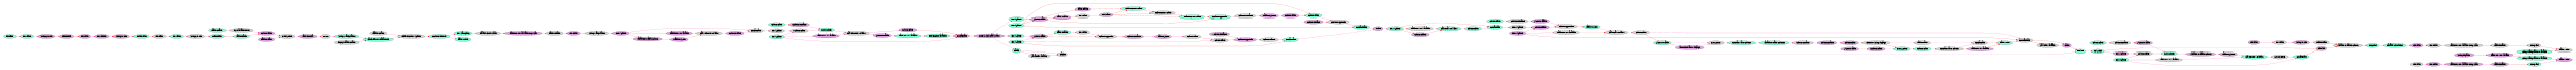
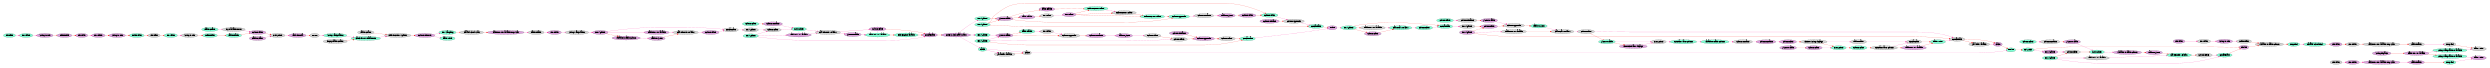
  digraph {
    rankdir=LR
    node [fillcolor=plum style=filled]
    edge [arrowhead=dot color=deeppink]
    n1 [label="String Replacer"]
    n2 [label="Table Row to Variable"]
    n3 [fillcolor=lightgrey label="Row Filter"]
    n4 [fillcolor=lightgrey label="Column Appender"]
    n5 [label="Column Rename"]
    n6 [fillcolor=aquamarine label="Constant Value Column"]
    n7 [fillcolor=aquamarine label="Variable to Table Column"]
    n8 [fillcolor=lightgrey label="Column Rename"]
    n9 [label="Table to JSON"]
    n10 [fillcolor=aquamarine label="Call Remote Workflow"]
    n11 [fillcolor=lightgrey label="Column Filter"]
    n12 [label="Column Rename"]
    n13 [label="Column Appender"]
    n14 [fillcolor=lightgrey label="Column Filter"]
    n15 [fillcolor=lightgrey label="Loop End"]
    n16 [fillcolor=lightgrey label="Table Writer"]
    n17 [label="Table Row To Variable Loop Start"]
    n18 [label="Table Reader"]
    n19 [fillcolor=aquamarine label="Loop End"]
    n20 [label="Variable to Table Column"]
    n21 [label="Row Filter"]
    n22 [label="String to URI"]
    n23 [fillcolor=aquamarine label="Delete Files"]
    n24 [fillcolor=aquamarine label="Row Filter"]
    n25 [fillcolor=lightgrey label="String to URI"]
    n26 [fillcolor=aquamarine label="Delete Files"]
    n27 [fillcolor=lightgrey label="Column Filter"]
    n28 [label="Table to JSON"]
    n29 [label="Column Filter"]
    n30 [fillcolor=aquamarine label="Column Filter"]
    n31 [fillcolor=lightgrey label="Column Appender"]
    n32 [fillcolor=lightgrey label="Call Local Workflow"]
    n33 [fillcolor=lightgrey label="Column Filter"]
    n34 [fillcolor=lightgrey label=Concatenate]
    n35 [fillcolor=aquamarine label="JSON to Table"]
    n36 [label="List Files"]
    n37 [fillcolor=lightgrey label="Row Filter"]
    n38 [label="String to URI"]
    n39 [fillcolor=lightgrey label="Java Edit Variable"]
    n40 [label=Cache]
    n41 [fillcolor=aquamarine label="End IF"]
    n42 [fillcolor=aquamarine label=Concatenate]
    n43 [fillcolor=lightgrey label="Table Row To Variable Loop Start"]
    n44 [fillcolor=lightgrey label="Table Reader"]
    n45 [fillcolor=lightgrey label="Cross Joiner"]
    n46 [label="Time Generator _legacy_"]
    n47 [label="Row Filter"]
    n48 [label="Table Row To Variable Loop Start"]
    n49 [fillcolor=lightgrey label="Table Reader"]
    n50 [label="Row Filter"]
    n51 [fillcolor=aquamarine label=Concatenate]
    n52 [fillcolor=lightgrey label="Row Filter"]
    n53 [fillcolor=aquamarine label="Table Writer"]
    n54 [fillcolor=lightgrey label="Call Remote Workflow"]
    n55 [label="JSON to Table"]
    n56 [label="Column Filter"]
    n57 [fillcolor=aquamarine label="Table Row to Variable"]
    n58 [label=Concatenate]
    n59 [label="Column Rename"]
    n60 [label="Column Filter"]
    n61 [fillcolor=lightgrey label="Cross Joiner"]
    n62 [label="Math Formula"]
    n63 [fillcolor=aquamarine label="Column Filter"]
    n64 [label="Column Rename"]
    n65 [fillcolor=aquamarine label="Cross Joiner"]
    n66 [fillcolor=aquamarine label="Table Creator"]
    n67 [fillcolor=lightgrey label="Try _Variable Ports_"]
    n68 [fillcolor=lightgrey label="Column Filter"]
    n69 [label="JSON to Table"]
    n70 [label="Table Reader"]
    n71 [fillcolor=aquamarine label="Column Appender"]
    n72 [label="Table Reader"]
    n73 [fillcolor=aquamarine label="Reference Row Filter"]
    n74 [fillcolor=lightgrey label="Column Rename"]
    n75 [fillcolor=lightgrey label="Row Filter"]
    n76 [fillcolor=aquamarine label="Rule Engine Variable"]
    n77 [fillcolor=lightgrey label="Row Splitter"]
    n78 [fillcolor=lightgrey label="Column Filter"]
    n79 [fillcolor=lightgrey label=RowID]
    n80 [label="Table Row to Variable"]
    n81 [fillcolor=aquamarine label="Row Splitter"]
    n82 [label="End IF"]
    n83 [fillcolor=aquamarine label="Parallel Chunk End"]
    n84 [label="List Files"]
    n85 [label="Table Writer"]
    n86 [fillcolor=lightgrey label="Delete Files"]
    n87 [fillcolor=lightgrey label="Variable to Table Column"]
    n88 [fillcolor=aquamarine label="Loop End"]
    n89 [fillcolor=aquamarine label="String Manipulation"]
    n90 [fillcolor=aquamarine label="Row Splitter"]
    n91 [fillcolor=lightgrey label="Constant Value Column"]
    n92 [fillcolor=lightgrey label=Concatenate]
    n93 [label="Table Row to Variable"]
    n94 [fillcolor=aquamarine label="Table Writer"]
    n95 [fillcolor=aquamarine label="Row Sampling"]
    n96 [fillcolor=lightgrey label="Parallel Chunk Start"]
    n97 [fillcolor=aquamarine label="Reference Row Filter"]
    n98 [fillcolor=aquamarine label=Cache]
    n99 [fillcolor=lightgrey label=Cache]
    n100 [fillcolor=lightgrey label="Java Edit Variable"]
    n101 [label="Row Filter"]
    n102 [fillcolor=lightgrey label="Reference Row Filter"]
    n103 [fillcolor=aquamarine label="Column Filter"]
    n104 [label="Table to JSON"]
    n105 [fillcolor=aquamarine label="String Manipulation _Variable_"]
    n106 [fillcolor=lightgrey label="List Files"]
    n107 [fillcolor=lightgrey label="Row Splitter"]
    n108 [label="Column Filter"]
    n109 [fillcolor=lightgrey label="Column Appender"]
    n110 [fillcolor=lightgrey label="String Manipulation"]
    n111 [label="Row Splitter"]
    n112 [fillcolor=lightgrey label=Concatenate]
    n113 [label="Variable to Table Column"]
    n114 [label="Table Row to Variable"]
    n115 [fillcolor=aquamarine label="Row Splitter"]
    n116 [fillcolor=lightgrey label="Column Filter"]
    n117 [fillcolor=lightgrey label="Table Row to Variable"]
    n118 [fillcolor=aquamarine label=Concatenate]
    n119 [fillcolor=aquamarine label="Cross Joiner"]
    n120 [label="End IF"]
    n121 [label="CASE Switch Data _Start_"]
    n122 [fillcolor=aquamarine label="Row Splitter"]
    n123 [fillcolor=aquamarine label="Row Splitter"]
    n124 [fillcolor=aquamarine label="IF Switch"]
    n125 [label="Row Splitter"]
    n126 [fillcolor=aquamarine label="Table Reader"]
    n127 [fillcolor=lightgrey label="Reference Row Splitter"]
-   n128 [fillcolor=aquamarine label="Column Resorter"]
+   n128 [label="Column Resorter"]
    n129 [fillcolor=lightgrey label="Table Creator"]
    n130 [fillcolor=lightgrey label="Call Remote Workflow"]
    n131 [label="Column Filter"]
    n132 [fillcolor=aquamarine label="Table to JSON"]
    n133 [fillcolor=lightgrey label="List Files"]
    n134 [label="JSON to Table"]
    n135 [fillcolor=aquamarine label="Table Reader"]
    n136 [fillcolor=aquamarine label="String Manipulation _Variable_"]
    n137 [label="String to URI"]
    n138 [label="Delete Files"]
    n139 [label="List Files"]
    n140 [label="JSON to Table"]
    n141 [label="Column Filter"]
    n142 [fillcolor=aquamarine label="Cross Joiner"]
    n143 [fillcolor=aquamarine label="Catch Errors _Data Ports_"]
    n144 [label="Table to JSON"]
    n145 [fillcolor=aquamarine label="Row Splitter"]
    n146 [label="Column Filter"]
    n147 [fillcolor=lightgrey label="Table Row to Variable"]
    n148 [fillcolor=aquamarine label=Concatenate]
    n149 [label="Column Filter"]
    n150 [fillcolor=lightgrey label="Table Row to Variable"]
    n151 [fillcolor=aquamarine label="Column Filter"]
    n152 [fillcolor=lightgrey label="Column Rename"]
    n153 [label="JSON to Table"]
    n154 [label="Row Splitter"]
    n155 [fillcolor=aquamarine label="Call Local Workflow"]
    n156 [fillcolor=aquamarine label="Column Filter"]
    n157 [fillcolor=lightgrey label="Time to String _legacy_"]
    n158 [fillcolor=lightgrey label="Empty Table Creator"]
    n159 [fillcolor=aquamarine label="Column Filter"]
    n160 [fillcolor=lightgrey label="Column Rename"]
    n161 [label="JSON to Table"]
    n162 [fillcolor=lightgrey label="Table Reader"]
    n163 [fillcolor=aquamarine label="List Files"]
    n164 [fillcolor=aquamarine label="Row Filter"]
    n165 [fillcolor=aquamarine label="Row Splitter"]
    n166 [label="Table Creator"]
    n167 [label="Column Rename"]
    n1 -> n2 [color=red]
    n2 -> n105 [arrowhead=tee]
    n2 -> n136 [color=red]
    n3 -> n4 [arrowhead=box]
    n4 -> n5 [arrowhead=tee color=red]
    n5 -> n28
    n6 -> n7
    n7 -> n8 [arrowhead=box]
    n8 -> n59 [arrowhead=tee]
    n9 -> n10 [color=red]
    n10 -> n11 [arrowhead=tee color=red]
    n11 -> n118 [arrowhead=tee]
    n12 -> n13 [color=red]
    n13 -> n14 [arrowhead=box color=red]
    n14 -> n51 [arrowhead=tee color=red]
    n15 -> n16 [color=red]
    n17 -> n18
    n18 -> n19 [color=red]
    n19 -> n85
    n20 -> n9 [arrowhead=box color=red]
    n21 -> n22 [arrowhead=box color=red]
    n22 -> n23 [arrowhead=box color=red]
    n23 -> n106 [color=red]
    n24 -> n25 [arrowhead=box]
    n25 -> n26 [arrowhead=box color=red]
    n26 -> n126 [color=red]
    n27 -> n13 [color=red]
    n28 -> n68
    n29 -> n30 [arrowhead=box color=red]
    n30 -> n31
    n31 -> n42 [arrowhead=tee]
    n32 -> n33 [arrowhead=tee]
    n33 -> n34 [arrowhead=box]
    n33 -> n35 [arrowhead=tee color=red]
    n34 -> n39 [arrowhead=box color=red]
    n34 -> n40 [arrowhead=box color=red]
    n35 -> n45
    n35 -> n46 [arrowhead=box color=red]
    n36 -> n37 [arrowhead=box]
    n37 -> n38
    n38 -> n86 [arrowhead=tee]
    n39 -> n40 [arrowhead=tee]
    n40 -> n41 [arrowhead=box color=red]
    n41 -> n124 [arrowhead=box color=red]
    n42 -> n82 [arrowhead=tee color=red]
    n43 -> n44 [arrowhead=box color=red]
    n44 -> n15 [arrowhead=box]
    n45 -> n6
    n46 -> n45
    n47 -> n17 [arrowhead=box]
    n48 -> n49
    n49 -> n50 [arrowhead=box]
    n50 -> n110 [arrowhead=tee]
    n51 -> n82 [arrowhead=tee]
    n52 -> n43 [arrowhead=tee color=red]
    n54 -> n55
    n54 -> n56
    n55 -> n57 [arrowhead=box]
    n56 -> n58 [color=red]
    n57 -> n76 [color=red]
    n58 -> n121 [arrowhead=tee color=red]
    n59 -> n146
    n60 -> n61 [arrowhead=box color=red]
    n61 -> n62
    n62 -> n79 [color=red]
    n63 -> n64 [color=red]
    n64 -> n65 [arrowhead=box]
    n65 -> n54 [arrowhead=tee]
    n66 -> n67 [arrowhead=tee]
    n67 -> n60
    n68 -> n27 [arrowhead=tee color=red]
    n69 -> n70 [arrowhead=tee color=red]
    n69 -> n71 [color=red]
    n69 -> n72 [color=red]
    n70 -> n73 [arrowhead=tee color=red]
    n71 -> n74
    n72 -> n75 [color=red]
    n73 -> n102
    n74 -> n104 [arrowhead=box]
    n75 -> n101 [arrowhead=tee]
    n76 -> n58 [color=red]
    n77 -> n78
    n78 -> n65 [arrowhead=tee]
    n79 -> n89
    n80 -> n54 [arrowhead=tee]
    n81 -> n30 [color=red]
    n81 -> n42 [arrowhead=box color=red]
    n81 -> n69 [color=red]
    n82 -> n90
    n83 -> n84 [arrowhead=tee color=red]
    n84 -> n52 [arrowhead=box color=red]
    n86 -> n87 [arrowhead=box color=red]
    n87 -> n88 [arrowhead=box color=red]
    n88 -> n83
    n89 -> n143 [arrowhead=box]
    n90 -> n147 [color=red]
    n90 -> n148 [arrowhead=box color=red]
    n90 -> n149 [color=red]
    n91 -> n92 [arrowhead=tee]
    n91 -> n93 [color=red]
    n92 -> n94 [color=red]
    n93 -> n94 [arrowhead=box color=red]
    n94 -> n34
    n95 -> n96 [arrowhead=tee color=red]
    n96 -> n48 [arrowhead=box color=red]
    n97 -> n71 [color=red]
    n98 -> n99
    n98 -> n100 [arrowhead=box]
    n99 -> n41 [arrowhead=tee]
    n100 -> n99 [color=red]
    n101 -> n73 [arrowhead=box color=red]
    n101 -> n97 [arrowhead=tee color=red]
    n101 -> n102 [arrowhead=box color=red]
    n102 -> n97 [arrowhead=tee color=red]
    n103 -> n91 [color=red]
    n104 -> n29 [arrowhead=tee color=red]
    n105 -> n16
    n106 -> n24 [color=red]
    n107 -> n108 [arrowhead=box color=red]
    n108 -> n109 [arrowhead=box color=red]
    n109 -> n132 [arrowhead=box color=red]
    n110 -> n111 [arrowhead=box]
    n111 -> n112
    n111 -> n113 [arrowhead=box color=red]
    n111 -> n114 [arrowhead=tee]
    n112 -> n77
    n113 -> n144
    n114 -> n130 [arrowhead=tee]
    n115 -> n116 [color=red]
    n115 -> n117
    n115 -> n118
    n116 -> n119 [arrowhead=tee color=red]
    n117 -> n10 [arrowhead=tee]
    n118 -> n120 [color=red]
    n119 -> n20
    n120 -> n87 [color=red]
    n121 -> n98 [arrowhead=tee]
    n121 -> n122
    n121 -> n123 [arrowhead=box]
    n122 -> n69 [color=red]
    n123 -> n134 [arrowhead=tee]
    n124 -> n120 [arrowhead=tee color=red]
    n124 -> n125 [arrowhead=tee]
    n125 -> n116 [arrowhead=box]
    n126 -> n60 [arrowhead=tee color=red]
    n127 -> n128 [arrowhead=box color=red]
    n128 -> n53 [arrowhead=tee]
    n128 -> n95
    n129 -> n127 [color=red]
    n130 -> n131 [arrowhead=tee]
    n131 -> n112
    n132 -> n32 [arrowhead=tee]
    n133 -> n47 [arrowhead=box]
    n134 -> n4 [arrowhead=box color=red]
    n134 -> n135 [color=red]
    n135 -> n3
    n136 -> n85 [arrowhead=tee]
    n137 -> n138 [arrowhead=tee color=red]
    n138 -> n139 [arrowhead=box color=red]
    n139 -> n21 [arrowhead=box]
    n140 -> n141 [arrowhead=tee color=red]
    n141 -> n142
    n142 -> n103 [color=red]
    n143 -> n127 [arrowhead=box]
    n144 -> n130 [arrowhead=box color=red]
    n145 -> n27 [arrowhead=tee]
    n145 -> n51 [color=red]
    n145 -> n134 [arrowhead=box]
    n146 -> n157 [arrowhead=box color=red]
    n147 -> n155
    n148 -> n107 [arrowhead=box]
    n149 -> n155 [arrowhead=box color=red]
    n150 -> n32 [arrowhead=box color=red]
    n151 -> n152 [arrowhead=box]
    n152 -> n153 [color=red]
    n153 -> n109 [arrowhead=box]
    n154 -> n34 [color=red]
    n154 -> n108 [arrowhead=box color=red]
    n154 -> n150
    n155 -> n156 [arrowhead=tee]
    n156 -> n148 [arrowhead=tee]
    n157 -> n142 [arrowhead=box color=red]
    n157 -> n162
    n158 -> n143 [arrowhead=box color=red]
    n159 -> n160 [arrowhead=box]
    n160 -> n161 [color=red]
    n161 -> n119 [arrowhead=tee]
    n162 -> n92 [arrowhead=box]
    n163 -> n164 [arrowhead=box]
    n164 -> n137
    n165 -> n58 [arrowhead=box]
    n165 -> n78
    n165 -> n80
    n166 -> n61 [arrowhead=box]
    n167 -> n31 [color=red]
  }
